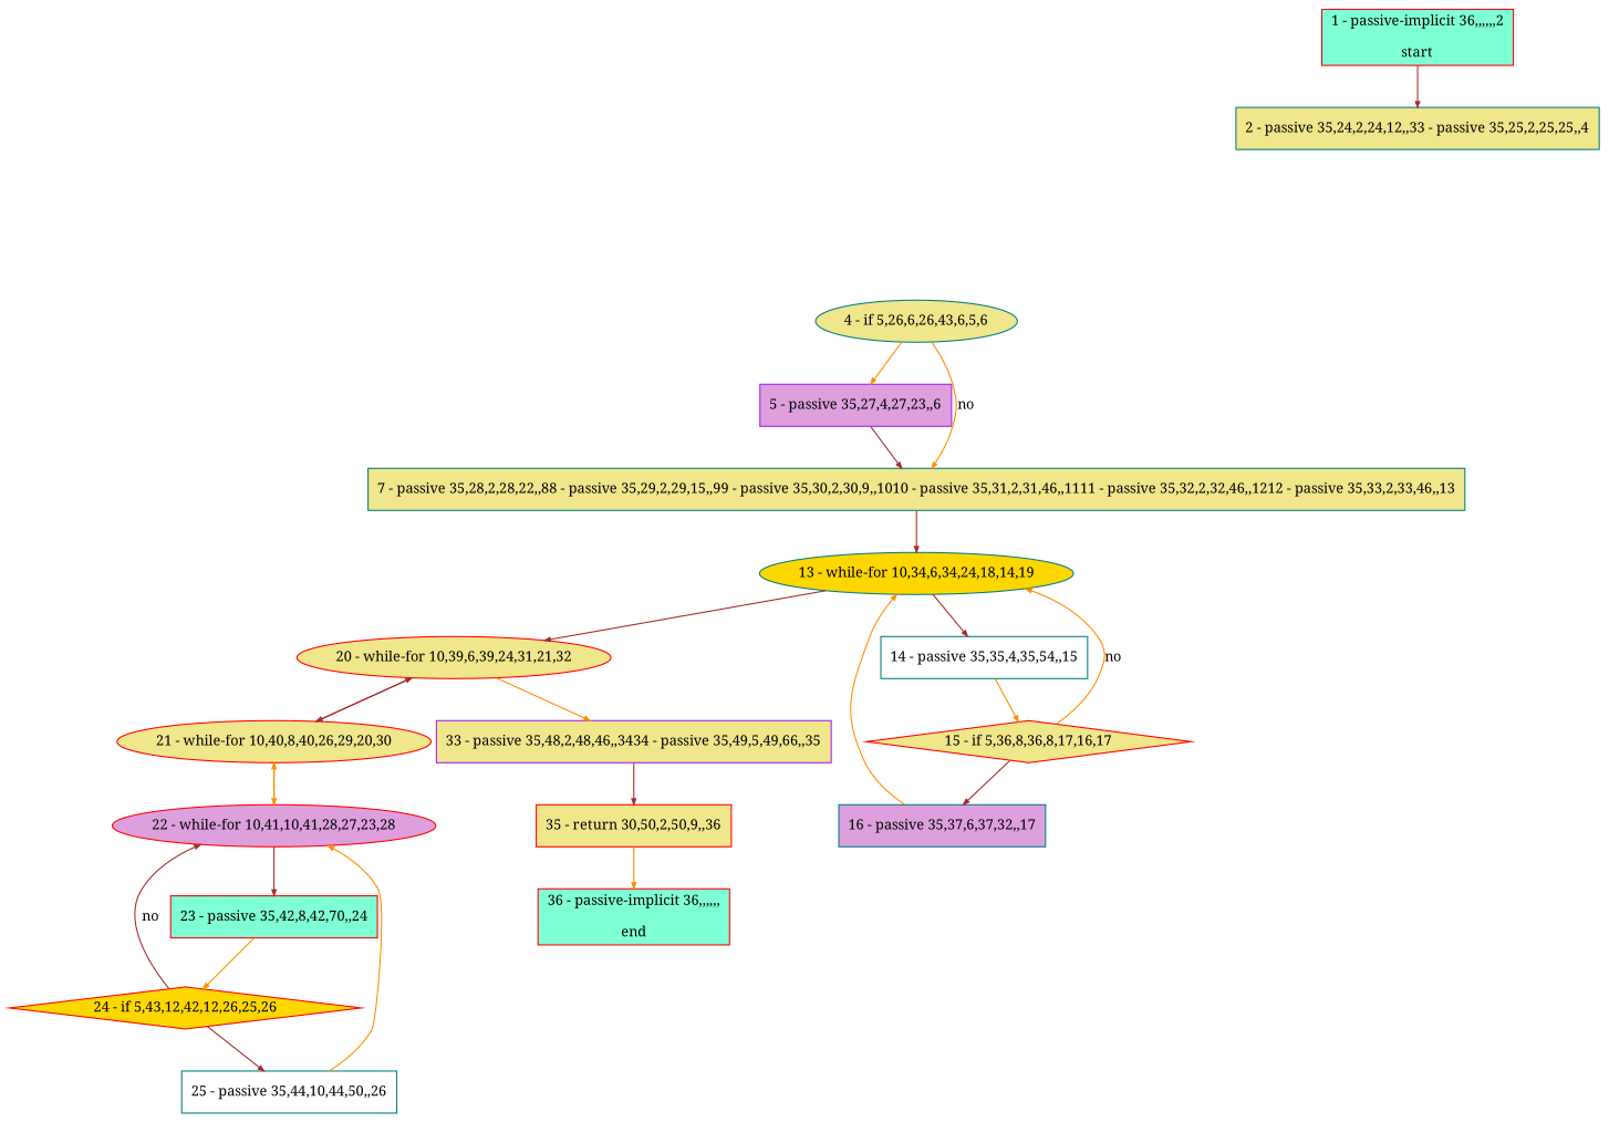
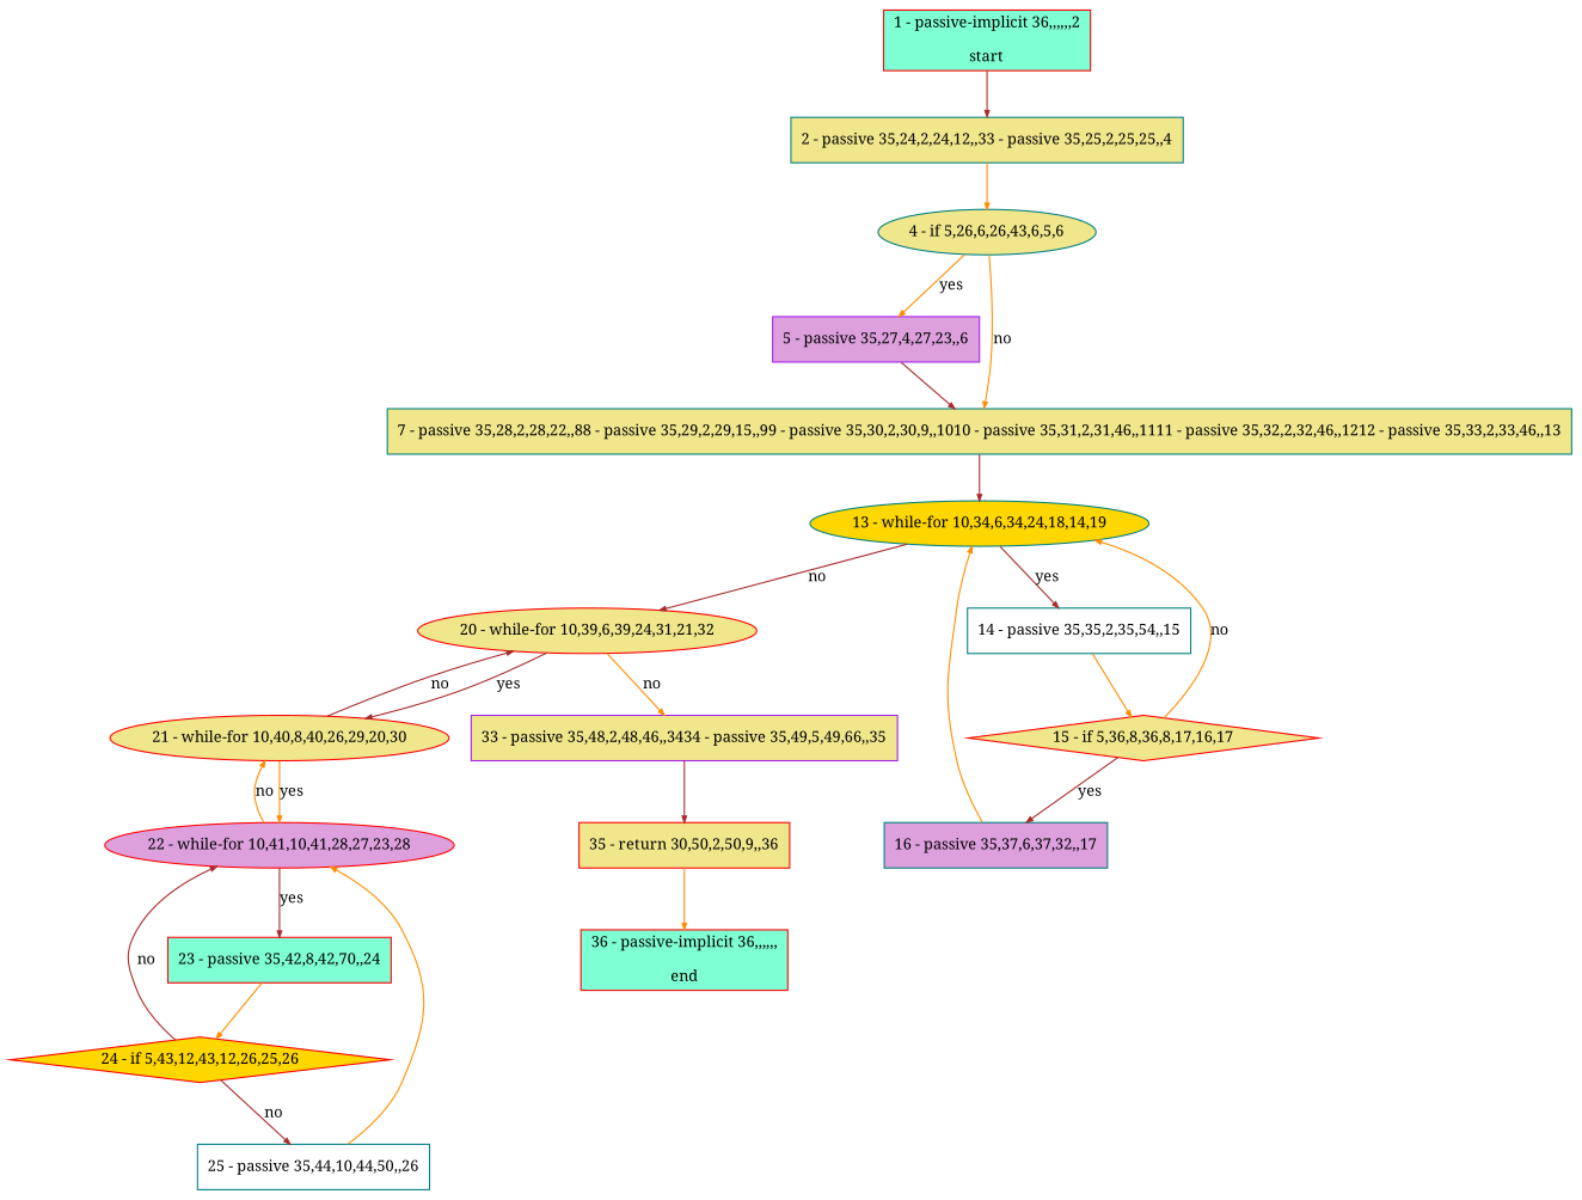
  digraph {
    bgcolor=white
    compound=true
    fillcolor="#FFFFCC"
    fontname="Noto Serif"
    fontsize=12
    pack=true
    packmode=clust
    style="rounded,filled"
    node [color=red compound=true fillcolor=khaki fixedsize=false fontname="Noto Serif" fontsize=12 node_initialized=no shape=box style=filled]
    edge [arrowhead=normal arrowsize=0.5 arrowtail=none color=darkorange compound=true dir=forward fontcolor=black fontname="Noto Serif" fontsize=12]
    n1 [color=teal label="2 - passive 35,24,2,24,12,,33 - passive 35,25,2,25,25,,4"]
    n2 [color=teal label="4 - if 5,26,6,26,43,6,5,6" shape=ellipse]
    n3 [color=purple fillcolor=plum label="5 - passive 35,27,4,27,23,,6"]
    n4 [color=teal label="7 - passive 35,28,2,28,22,,88 - passive 35,29,2,29,15,,99 - passive 35,30,2,30,9,,1010 - passive 35,31,2,31,46,,1111 - passive 35,32,2,32,46,,1212 - passive 35,33,2,33,46,,13"]
    n5 [fillcolor=aquamarine label="1 - passive-implicit 36,,,,,,2\n\nstart"]
    n6 [color=teal fillcolor=gold label="13 - while-for 10,34,6,34,24,18,14,19" shape=oval]
-   n7 [color=teal fillcolor=white label="14 - passive 35,35,4,35,54,,15"]
+   n7 [color=teal fillcolor=white label="14 - passive 35,35,2,35,54,,15"]
    n8 [label="20 - while-for 10,39,6,39,24,31,21,32" shape=oval]
    n9 [label="15 - if 5,36,8,36,8,17,16,17" shape=diamond]
    n10 [label="21 - while-for 10,40,8,40,26,29,20,30" shape=oval]
    n11 [color=purple label="33 - passive 35,48,2,48,46,,3434 - passive 35,49,5,49,66,,35"]
    n12 [color=teal fillcolor=plum label="16 - passive 35,37,6,37,32,,17"]
    n13 [fillcolor=plum label="22 - while-for 10,41,10,41,28,27,23,28" shape=oval]
    n14 [label="35 - return 30,50,2,50,9,,36"]
    n15 [fillcolor=aquamarine label="23 - passive 35,42,8,42,70,,24"]
    n16 [fillcolor=aquamarine label="36 - passive-implicit 36,,,,,,\n\nend"]
-   n17 [fillcolor=gold label="24 - if 5,43,12,42,12,26,25,26" shape=diamond]
+   n17 [fillcolor=gold label="24 - if 5,43,12,43,12,26,25,26" shape=diamond]
    n18 [color=teal fillcolor=white label="25 - passive 35,44,10,44,50,,26"]
+   n1 -> n2
    n2 -> n3 [label=yes]
    n2 -> n4 [label=no]
    n3 -> n4 [color=brown]
    n4 -> n6 [color=brown]
    n5 -> n1 [color=brown]
    n6 -> n7 [color=brown label=yes]
    n6 -> n8 [color=brown label=no]
    n7 -> n9
    n8 -> n10 [color=brown label=yes]
    n8 -> n11 [label=no]
    n9 -> n6 [label=no]
    n9 -> n12 [color=brown label=yes]
    n10 -> n8 [color=brown label=no]
    n10 -> n13 [label=yes]
    n11 -> n14 [color=brown]
    n12 -> n6
    n13 -> n10 [label=no]
    n13 -> n15 [color=brown label=yes]
    n14 -> n16
    n15 -> n17
    n17 -> n13 [color=brown label=no]
    n17 -> n18 [color=brown label=no]
    n18 -> n13
  }
